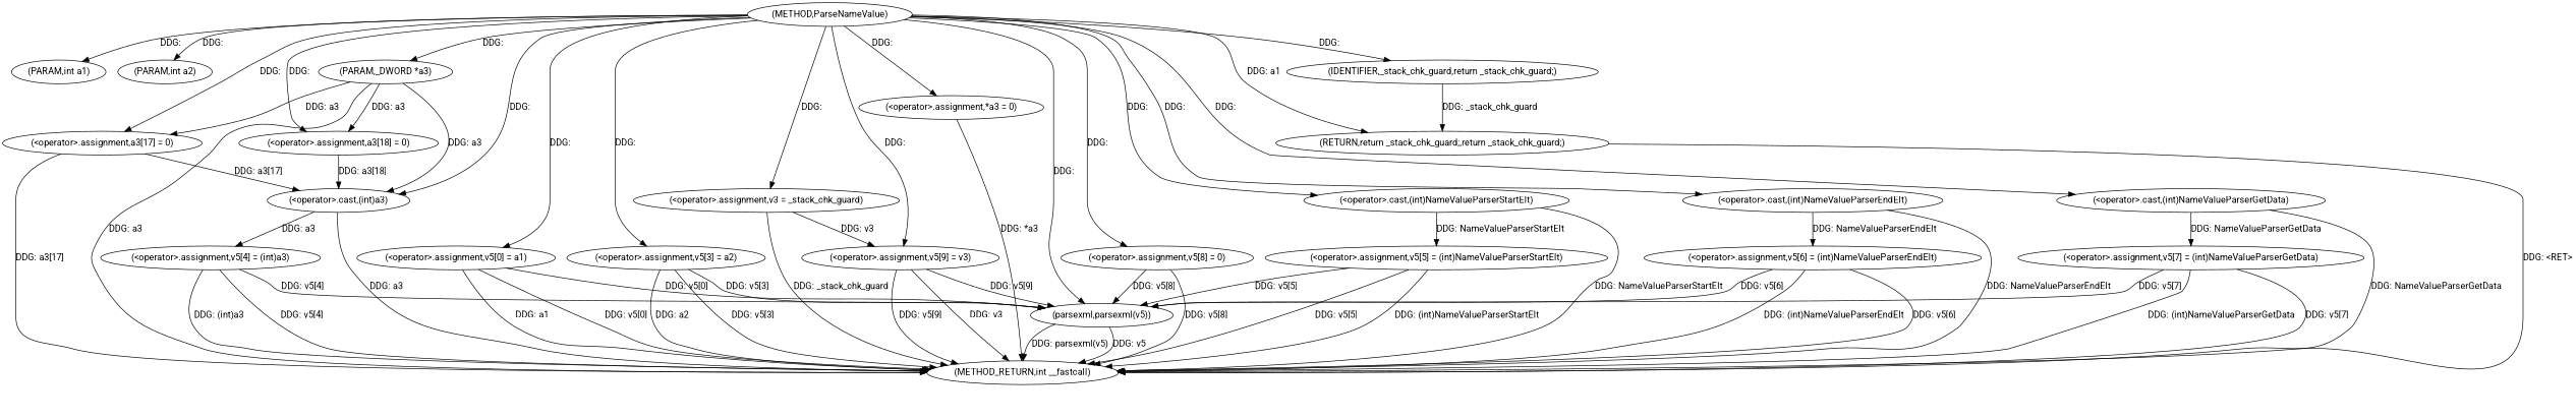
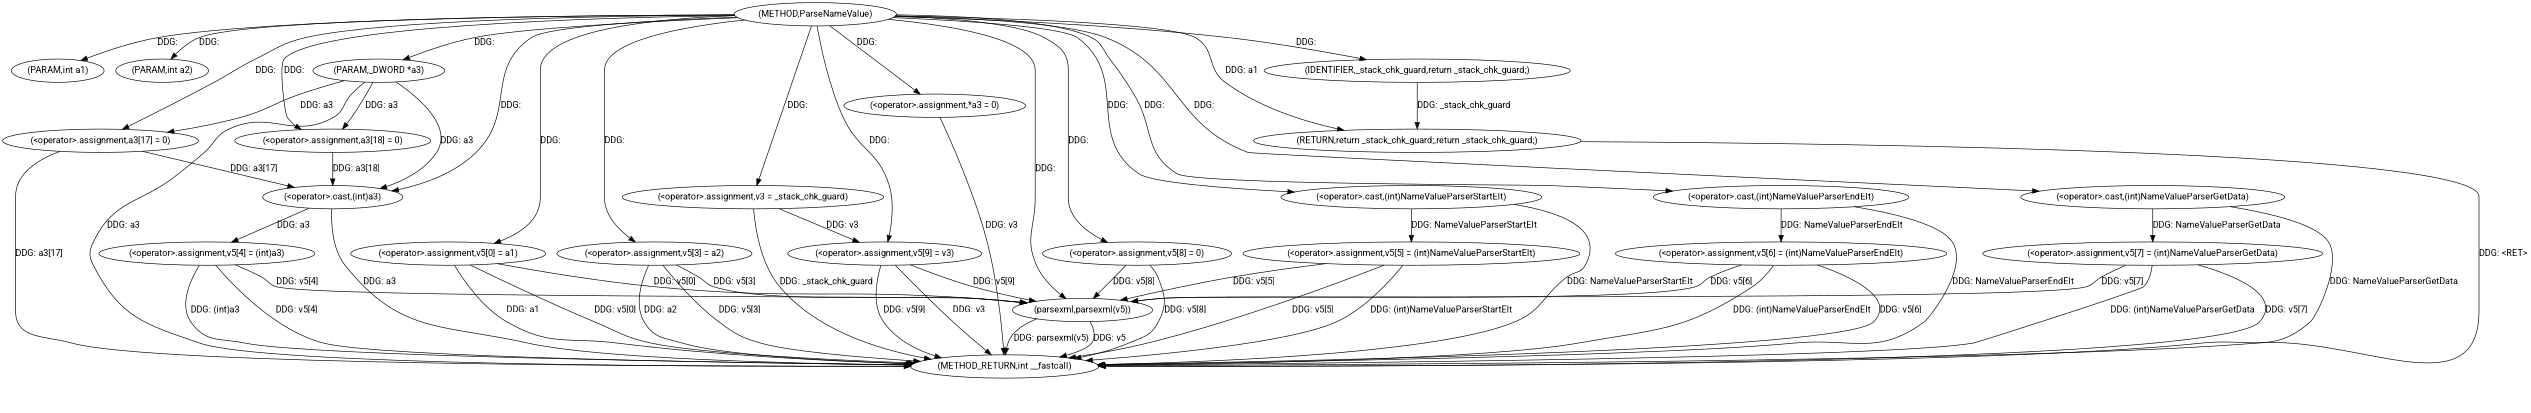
  digraph {
    fontname=Roboto
    node [fontname=Roboto]
    edge [fontname=Roboto]
    n1 [label="(METHOD,ParseNameValue)"]
    n2 [label="(PARAM,int a1)"]
    n3 [label="(PARAM,int a2)"]
    n4 [label="(PARAM,_DWORD *a3)"]
    n5 [label="(<operator>.assignment,a3[17] = 0)"]
    n6 [label="(<operator>.assignment,a3[18] = 0)"]
    n7 [label="(<operator>.assignment,v5[0] = a1)"]
    n8 [label="(<operator>.assignment,v5[3] = a2)"]
    n9 [label="(<operator>.assignment,v3 = _stack_chk_guard)"]
    n10 [label="(<operator>.cast,(int)a3)"]
    n11 [label="(<operator>.assignment,*a3 = 0)"]
    n12 [label="(<operator>.assignment,v5[8] = 0)"]
    n13 [label="(<operator>.assignment,v5[9] = v3)"]
    n14 [label="(<operator>.cast,(int)NameValueParserStartElt)"]
    n15 [label="(<operator>.cast,(int)NameValueParserEndElt)"]
    n16 [label="(<operator>.cast,(int)NameValueParserGetData)"]
    n17 [label="(parsexml,parsexml(v5))"]
    n18 [label="(RETURN,return _stack_chk_guard;,return _stack_chk_guard;)"]
    n19 [label="(IDENTIFIER,_stack_chk_guard,return _stack_chk_guard;)"]
    n20 [label="(METHOD_RETURN,int __fastcall)"]
    n21 [label="(<operator>.assignment,v5[4] = (int)a3)"]
    n22 [label="(<operator>.assignment,v5[5] = (int)NameValueParserStartElt)"]
    n23 [label="(<operator>.assignment,v5[6] = (int)NameValueParserEndElt)"]
    n24 [label="(<operator>.assignment,v5[7] = (int)NameValueParserGetData)"]
    n1 -> n2 [label="DDG: "]
    n1 -> n3 [label="DDG: "]
    n1 -> n4 [label="DDG: "]
    n1 -> n5 [label="DDG: "]
    n1 -> n6 [label="DDG: "]
    n1 -> n7 [label="DDG: "]
    n1 -> n8 [label="DDG: "]
    n1 -> n9 [label="DDG: "]
    n1 -> n10 [label="DDG: "]
    n1 -> n11 [label="DDG: "]
    n1 -> n12 [label="DDG: "]
    n1 -> n13 [label="DDG: "]
    n1 -> n14 [label="DDG: "]
    n1 -> n15 [label="DDG: "]
    n1 -> n16 [label="DDG: "]
    n1 -> n17 [label="DDG: "]
    n1 -> n18 [label="DDG: a1"]
    n1 -> n19 [label="DDG: "]
    n4 -> n5 [label="DDG: a3"]
    n4 -> n6 [label="DDG: a3"]
    n4 -> n10 [label="DDG: a3"]
    n4 -> n20 [label="DDG: a3"]
    n5 -> n10 [label="DDG: a3[17]"]
    n5 -> n20 [label="DDG: a3[17]"]
    n6 -> n10 [label="DDG: a3[18]"]
    n7 -> n17 [label="DDG: v5[0]"]
    n7 -> n20 [label="DDG: v5[0]"]
    n7 -> n20 [label="DDG: a1"]
    n8 -> n17 [label="DDG: v5[3]"]
    n8 -> n20 [label="DDG: a2"]
    n8 -> n20 [label="DDG: v5[3]"]
    n9 -> n13 [label="DDG: v3"]
    n9 -> n20 [label="DDG: _stack_chk_guard"]
    n10 -> n20 [label="DDG: a3"]
    n10 -> n21 [label="DDG: a3"]
-   n11 -> n20 [label="DDG: *a3"]
+   n11 -> n20 [label="DDG: v3"]
    n12 -> n17 [label="DDG: v5[8]"]
    n12 -> n20 [label="DDG: v5[8]"]
    n13 -> n17 [label="DDG: v5[9]"]
    n13 -> n20 [label="DDG: v3"]
    n13 -> n20 [label="DDG: v5[9]"]
    n14 -> n20 [label="DDG: NameValueParserStartElt"]
    n14 -> n22 [label="DDG: NameValueParserStartElt"]
    n15 -> n20 [label="DDG: NameValueParserEndElt"]
    n15 -> n23 [label="DDG: NameValueParserEndElt"]
    n16 -> n20 [label="DDG: NameValueParserGetData"]
    n16 -> n24 [label="DDG: NameValueParserGetData"]
    n17 -> n20 [label="DDG: v5"]
    n17 -> n20 [label="DDG: parsexml(v5)"]
    n18 -> n20 [label="DDG: <RET>"]
    n19 -> n18 [label="DDG: _stack_chk_guard"]
    n21 -> n17 [label="DDG: v5[4]"]
    n21 -> n20 [label="DDG: (int)a3"]
    n21 -> n20 [label="DDG: v5[4]"]
    n22 -> n17 [label="DDG: v5[5]"]
    n22 -> n20 [label="DDG: v5[5]"]
    n22 -> n20 [label="DDG: (int)NameValueParserStartElt"]
    n23 -> n17 [label="DDG: v5[6]"]
    n23 -> n20 [label="DDG: (int)NameValueParserEndElt"]
    n23 -> n20 [label="DDG: v5[6]"]
    n24 -> n17 [label="DDG: v5[7]"]
    n24 -> n20 [label="DDG: v5[7]"]
    n24 -> n20 [label="DDG: (int)NameValueParserGetData"]
  }
